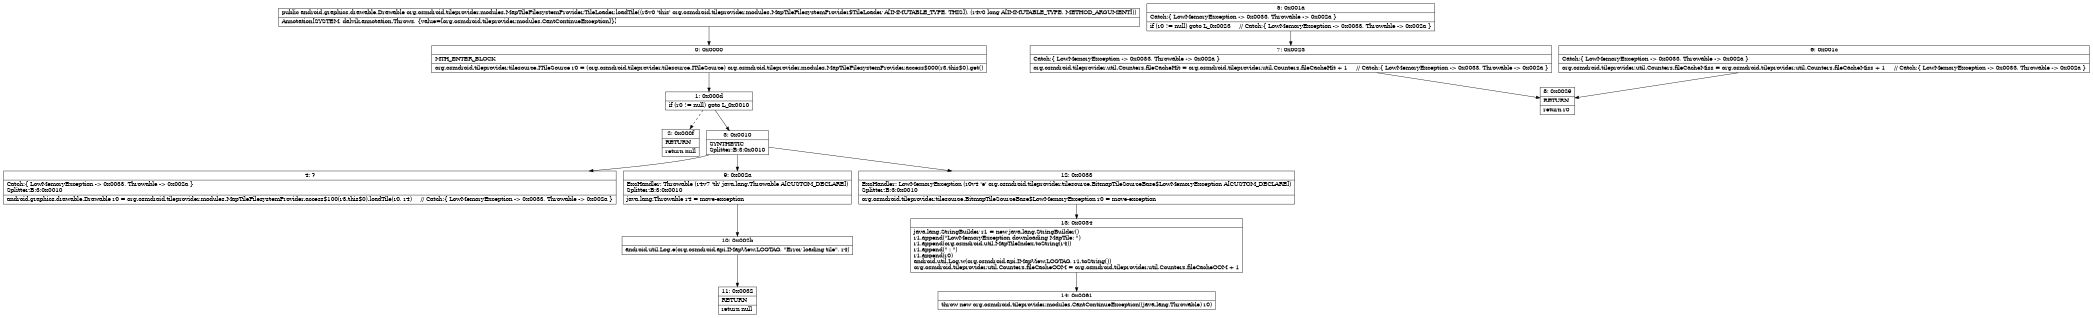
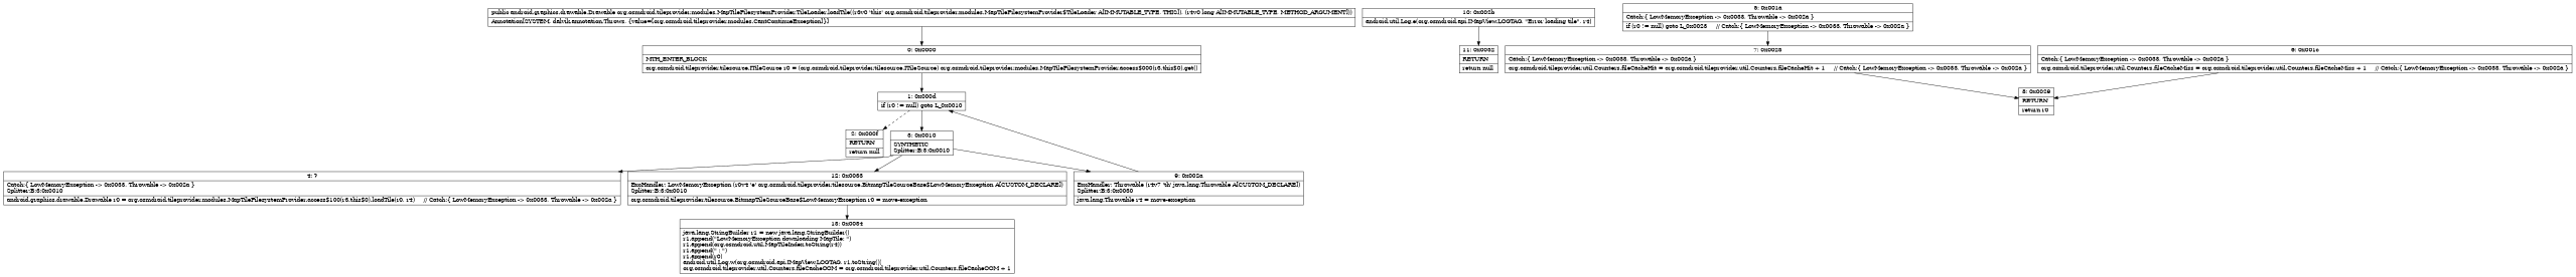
  digraph {
    node [shape=record]
    n1 [label="{0\:\ 0x0000|MTH_ENTER_BLOCK\l|org.osmdroid.tileprovider.tilesource.ITileSource r0 = (org.osmdroid.tileprovider.tilesource.ITileSource) org.osmdroid.tileprovider.modules.MapTileFilesystemProvider.access$000(r3.this$0).get()\l}"]
    n2 [label="{1\:\ 0x000d|if (r0 != null) goto L_0x0010\l}"]
    n3 [label="{2\:\ 0x000f|RETURN\l|return null\l}"]
    n4 [label="{3\:\ 0x0010|SYNTHETIC\lSplitter:B:3:0x0010\l}"]
    n5 [label="{4\:\ ?|Catch:\{ LowMemoryException \-\> 0x0033, Throwable \-\> 0x002a \}\lSplitter:B:3:0x0010\l|android.graphics.drawable.Drawable r0 = org.osmdroid.tileprovider.modules.MapTileFilesystemProvider.access$100(r3.this$0).loadTile(r0, r4)     \/\/ Catch:\{ LowMemoryException \-\> 0x0033, Throwable \-\> 0x002a \}\l}"]
-   n6 [label="{9\:\ 0x002a|ExcHandler: Throwable (r4v7 'th' java.lang.Throwable A[CUSTOM_DECLARE])\lSplitter:B:3:0x0010\l|java.lang.Throwable r4 = move\-exception\l}"]
+   n6 [label="{9\:\ 0x002a|ExcHandler: Throwable (r4v7 'th' java.lang.Throwable A[CUSTOM_DECLARE])\lSplitter:B:3:0x0030\l|java.lang.Throwable r4 = move\-exception\l}"]
    n7 [label="{12\:\ 0x0033|ExcHandler: LowMemoryException (r0v4 'e' org.osmdroid.tileprovider.tilesource.BitmapTileSourceBase$LowMemoryException A[CUSTOM_DECLARE])\lSplitter:B:3:0x0010\l|org.osmdroid.tileprovider.tilesource.BitmapTileSourceBase$LowMemoryException r0 = move\-exception\l}"]
    n8 [label="{10\:\ 0x002b|android.util.Log.e(org.osmdroid.api.IMapView.LOGTAG, \"Error loading tile\", r4)\l}"]
    n9 [label="{13\:\ 0x0034|java.lang.StringBuilder r1 = new java.lang.StringBuilder()\lr1.append(\"LowMemoryException downloading MapTile: \")\lr1.append(org.osmdroid.util.MapTileIndex.toString(r4))\lr1.append(\" : \")\lr1.append(r0)\landroid.util.Log.w(org.osmdroid.api.IMapView.LOGTAG, r1.toString())\lorg.osmdroid.tileprovider.util.Counters.fileCacheOOM = org.osmdroid.tileprovider.util.Counters.fileCacheOOM + 1\l}"]
    n10 [label="{5\:\ 0x001a|Catch:\{ LowMemoryException \-\> 0x0033, Throwable \-\> 0x002a \}\l|if (r0 != null) goto L_0x0023     \/\/ Catch:\{ LowMemoryException \-\> 0x0033, Throwable \-\> 0x002a \}\l}"]
    n11 [label="{7\:\ 0x0023|Catch:\{ LowMemoryException \-\> 0x0033, Throwable \-\> 0x002a \}\l|org.osmdroid.tileprovider.util.Counters.fileCacheHit = org.osmdroid.tileprovider.util.Counters.fileCacheHit + 1     \/\/ Catch:\{ LowMemoryException \-\> 0x0033, Throwable \-\> 0x002a \}\l}"]
    n12 [label="{6\:\ 0x001c|Catch:\{ LowMemoryException \-\> 0x0033, Throwable \-\> 0x002a \}\l|org.osmdroid.tileprovider.util.Counters.fileCacheMiss = org.osmdroid.tileprovider.util.Counters.fileCacheMiss + 1     \/\/ Catch:\{ LowMemoryException \-\> 0x0033, Throwable \-\> 0x002a \}\l}"]
    n13 [label="{8\:\ 0x0029|RETURN\l|return r0\l}"]
    n14 [label="{11\:\ 0x0032|RETURN\l|return null\l}"]
-   n15 [label="{14\:\ 0x0061|throw new org.osmdroid.tileprovider.modules.CantContinueException((java.lang.Throwable) r0)\l}"]
    n16 [label="{public android.graphics.drawable.Drawable org.osmdroid.tileprovider.modules.MapTileFilesystemProvider.TileLoader.loadTile((r3v0 'this' org.osmdroid.tileprovider.modules.MapTileFilesystemProvider$TileLoader A[IMMUTABLE_TYPE, THIS]), (r4v0 long A[IMMUTABLE_TYPE, METHOD_ARGUMENT]))  | Annotation[SYSTEM, dalvik.annotation.Throws, \{value=[org.osmdroid.tileprovider.modules.CantContinueException]\}]\l}"]
    n1 -> n2
    n2 -> n3 [style=dashed]
    n2 -> n4
    n4 -> n5
    n4 -> n6
    n4 -> n7
-   n6 -> n8
+   n6 -> n2
    n7 -> n9
    n8 -> n14
-   n9 -> n15
    n10 -> n11
    n11 -> n13
    n12 -> n13
    n16 -> n1
  }
